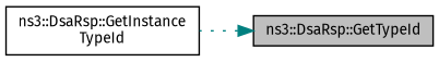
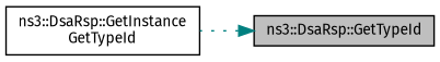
  digraph {
    rankdir=RL
    fontname="Fira Sans"
    node [color=black fontname="Fira Sans" fontsize=10 shape=record style=filled]
    n1 [fillcolor=grey75 fontcolor=black height=0.2 label="ns3::DsaRsp::GetTypeId" width=0.4]
-   n2 [fillcolor=white height=0.2 label="ns3::DsaRsp::GetInstance\lTypeId" width=0.4]
+   n2 [fillcolor=white height=0.2 label="ns3::DsaRsp::GetInstance\lGetTypeId" width=0.4]
    n1 -> n2 [color=teal dir=back fontname="Fira Sans" fontsize=10 labelfontname=Helvetica labelfontsize=10 style=dotted]
  }
